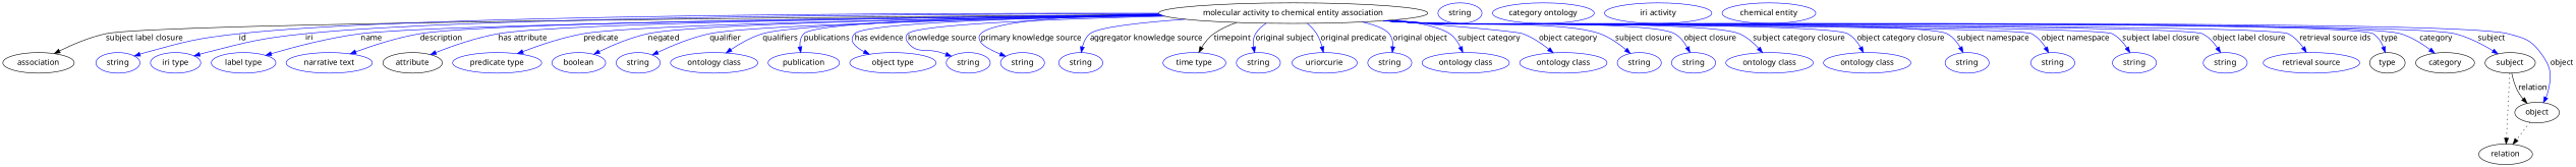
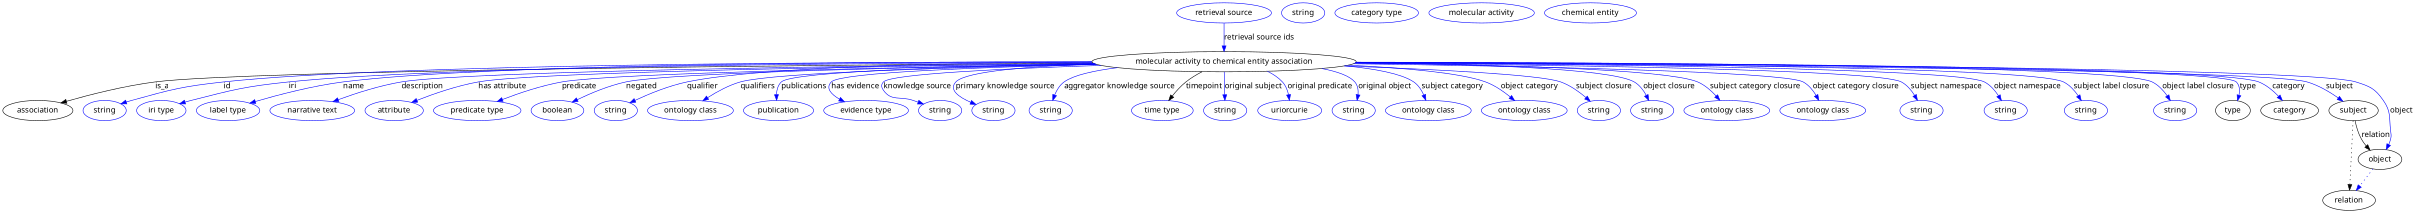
  digraph {
    fontname="Noto Sans"
    node [fontname="Noto Sans" color=blue]
    edge [fontname="Noto Sans" color=blue style=solid]
    n1 [height=0.5 label="molecular activity to chemical entity association" width=6.5355 color=""]
    association [height=0.5 width=1.7332 color=""]
    n3 [height=0.5 label=string width=1.0652]
    n4 [height=0.5 label="iri type" width=1.2277]
    n5 [height=0.5 label="label type" width=1.5707]
    n6 [height=0.5 label="narrative text" width=2.0943]
-   n7 [color=black height=0.5 label=attribute width=1.4443]
+   n7 [height=0.5 label=attribute width=1.4443]
    n8 [height=0.5 label="predicate type" width=2.1665]
    n9 [height=0.5 label=boolean width=1.2999]
    n10 [height=0.5 label=string width=1.0652]
    n11 [height=0.5 label="ontology class" width=2.1304]
    n12 [height=0.5 label=publication width=1.7332]
-   n13 [height=0.5 label="object type" width=2.0943]
+   n13 [height=0.5 label="evidence type" width=2.0943]
    n14 [height=0.5 label=string width=1.0652]
    n15 [height=0.5 label=string width=1.0652]
    n16 [height=0.5 label=string width=1.0652]
    n17 [height=0.5 label="time type" width=1.5346]
    n18 [height=0.5 label=string width=1.0652]
    n19 [height=0.5 label=uriorcurie width=1.5887]
    n20 [height=0.5 label=string width=1.0652]
    n21 [height=0.5 label="ontology class" width=2.1304]
    n22 [height=0.5 label="ontology class" width=2.1304]
    n23 [height=0.5 label=string width=1.0652]
    n24 [height=0.5 label=string width=1.0652]
    n25 [height=0.5 label="ontology class" width=2.1304]
    n26 [height=0.5 label="ontology class" width=2.1304]
    n27 [height=0.5 label=string width=1.0652]
    n28 [height=0.5 label=string width=1.0652]
    n29 [height=0.5 label=string width=1.0652]
    n30 [height=0.5 label=string width=1.0652]
    n31 [height=0.5 label="retrieval source" width=2.347]
    type [height=0.5 width=0.86659 color=""]
    category [height=0.5 width=1.4263 color=""]
    subject [height=0.5 width=1.2277 color=""]
    object [height=0.5 width=1.0832 color=""]
    relation [height=0.5 width=1.2999 color=""]
    n37 [height=0.5 label=string width=1.0652]
-   n38 [height=0.5 label="category ontology" width=2.0762]
-   n39 [height=0.5 label="iri activity" width=2.6178]
+   n38 [height=0.5 label="category type" width=2.0762]
+   n39 [height=0.5 label="molecular activity" width=2.6178]
    n40 [height=0.5 label="chemical entity" width=2.2748]
-   n1 -> association [label="subject label closure" color="" style=""]
+   n1 -> association [label=is_a color="" style=""]
    n1 -> n3 [label=id]
    n1 -> n4 [label=iri]
    n1 -> n5 [label=name]
    n1 -> n6 [label=description]
    n1 -> n7 [label="has attribute"]
    n1 -> n8 [label=predicate]
    n1 -> n9 [label=negated]
    n1 -> n10 [label=qualifier]
    n1 -> n11 [label=qualifiers]
    n1 -> n12 [label=publications]
    n1 -> n13 [label="has evidence"]
    n1 -> n14 [label="knowledge source"]
    n1 -> n15 [label="primary knowledge source"]
    n1 -> n16 [label="aggregator knowledge source"]
    n1 -> n17 [color=black label=timepoint]
    n1 -> n18 [label="original subject"]
    n1 -> n19 [label="original predicate"]
    n1 -> n20 [label="original object"]
    n1 -> n21 [label="subject category"]
    n1 -> n22 [label="object category"]
    n1 -> n23 [label="subject closure"]
    n1 -> n24 [label="object closure"]
    n1 -> n25 [label="subject category closure"]
    n1 -> n26 [label="object category closure"]
    n1 -> n27 [label="subject namespace"]
    n1 -> n28 [label="object namespace"]
    n1 -> n29 [label="subject label closure"]
    n1 -> n30 [label="object label closure"]
-   n1 -> n31 [label="retrieval source ids"]
+   n31 -> n1 [label="retrieval source ids"]
    n1 -> type [label=type]
    n1 -> category [label=category]
    n1 -> subject [label=subject]
    n1 -> object [label=object]
    subject -> object [label=relation color="" style=""]
    subject -> relation [style=dotted color=""]
-   object -> relation [style=dotted color=""]
+   object -> relation [style=dotted]
  }
